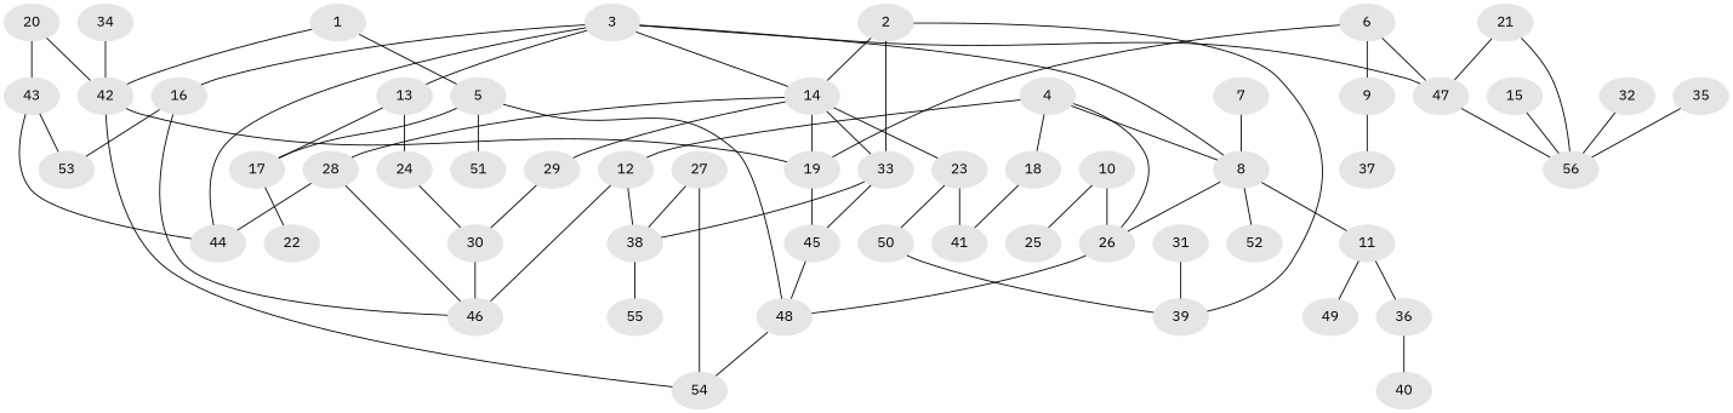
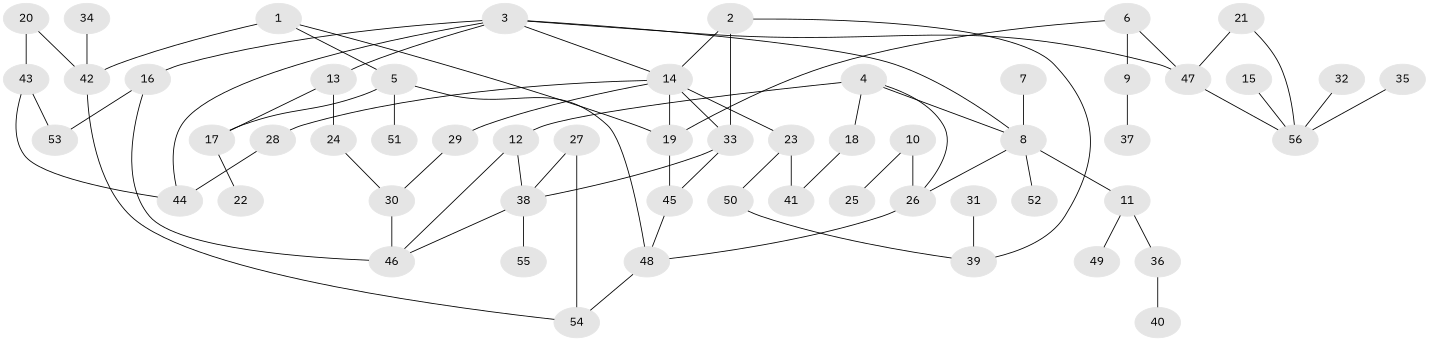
  graph {
    fontname="IBM Plex Sans"
    node [color=gray90 fontname="IBM Plex Sans" style=filled]
    edge [fontname="IBM Plex Sans" weight=1.0]
    1
    5
    19
    42
    17
    48
    51
    45
    54
    2
    14
    33
    39
    23
    28
    29
    38
    3
    8
    13
    16
    44
    47
    26
    11
    52
    24
    46
    53
    56
    4
    12
    18
    41
    22
    6
    9
    37
    7
    36
    49
    10
    25
    40
    55
    30
    50
    15
    20
    43
    21
    27
    31
    32
    34
    35
    1 -- 5
-   42 -- 19
+   1 -- 19
    1 -- 42 [weight=2.0]
    5 -- 17
    5 -- 48
    5 -- 51
    19 -- 45
    42 -- 54
    17 -- 22
    48 -- 54
    45 -- 48
    2 -- 14
    2 -- 33
    2 -- 39
    14 -- 19
    14 -- 33
    14 -- 23
    14 -- 28
    14 -- 29
    33 -- 45
    33 -- 38
    23 -- 41
    23 -- 50
    28 -- 44
    29 -- 30
-   28 -- 46
+   38 -- 46
    38 -- 55
    3 -- 14
    3 -- 8
    3 -- 13
    3 -- 16
    3 -- 44
    3 -- 47
    8 -- 26
    8 -- 11 [weight=2.0]
    8 -- 52
    13 -- 17
    13 -- 24
    16 -- 46
    16 -- 53
    47 -- 56
    26 -- 48
    11 -- 36
    11 -- 49
    24 -- 30
    4 -- 8
    4 -- 26
    4 -- 12
    4 -- 18
    12 -- 38
    12 -- 46
    18 -- 41
    6 -- 19
    6 -- 47
    6 -- 9
    9 -- 37
    7 -- 8
    36 -- 40
    10 -- 26
    10 -- 25
    30 -- 46
    50 -- 39
    15 -- 56
    20 -- 42
    20 -- 43
    43 -- 44
    43 -- 53
    21 -- 47
    21 -- 56
    27 -- 54
    27 -- 38
    31 -- 39
    32 -- 56
    34 -- 42
    35 -- 56
  }
